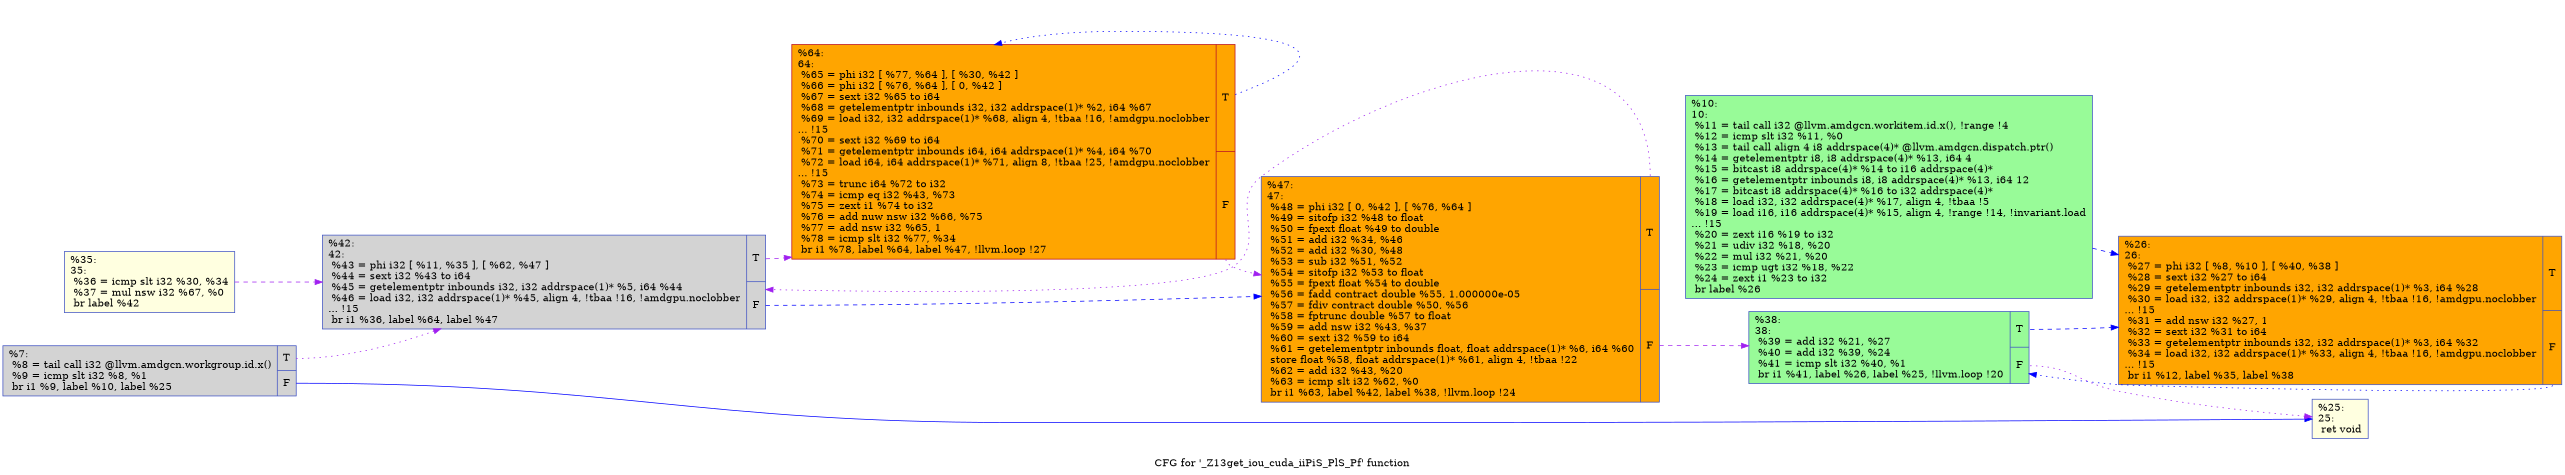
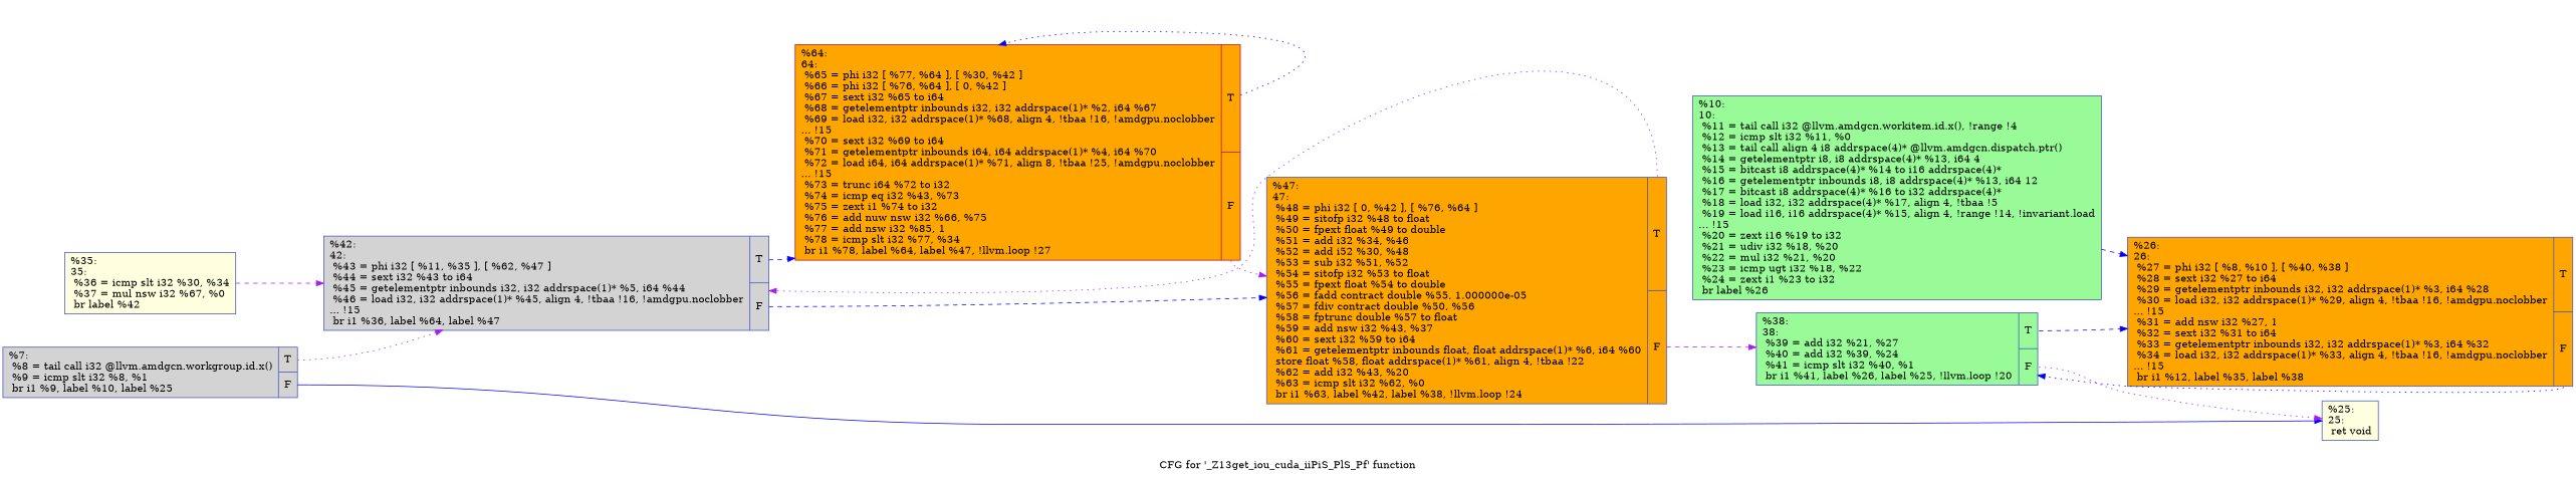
  digraph {
    label="CFG for '_Z13get_iou_cuda_iiPiS_PlS_Pf' function"
    rankdir=LR
    node [color="#3d50c3ff" fillcolor=orange shape=record style=filled]
    edge [color=blue style=dotted tailport=s0]
    n1 [fillcolor=lightgrey label="{%7:\l  %8 = tail call i32 @llvm.amdgcn.workgroup.id.x()\l  %9 = icmp slt i32 %8, %1\l  br i1 %9, label %10, label %25\l|{<s0>T|<s1>F}}"]
    n2 [fillcolor=lightyellow label="{%25:\l25:                                               \l  ret void\l}"]
    n3 [fillcolor=lightgrey label="{%42:\l42:                                               \l  %43 = phi i32 [ %11, %35 ], [ %62, %47 ]\l  %44 = sext i32 %43 to i64\l  %45 = getelementptr inbounds i32, i32 addrspace(1)* %5, i64 %44\l  %46 = load i32, i32 addrspace(1)* %45, align 4, !tbaa !16, !amdgpu.noclobber\l... !15\l  br i1 %36, label %64, label %47\l|{<s0>T|<s1>F}}"]
    n4 [fillcolor=palegreen label="{%10:\l10:                                               \l  %11 = tail call i32 @llvm.amdgcn.workitem.id.x(), !range !4\l  %12 = icmp slt i32 %11, %0\l  %13 = tail call align 4 i8 addrspace(4)* @llvm.amdgcn.dispatch.ptr()\l  %14 = getelementptr i8, i8 addrspace(4)* %13, i64 4\l  %15 = bitcast i8 addrspace(4)* %14 to i16 addrspace(4)*\l  %16 = getelementptr inbounds i8, i8 addrspace(4)* %13, i64 12\l  %17 = bitcast i8 addrspace(4)* %16 to i32 addrspace(4)*\l  %18 = load i32, i32 addrspace(4)* %17, align 4, !tbaa !5\l  %19 = load i16, i16 addrspace(4)* %15, align 4, !range !14, !invariant.load\l... !15\l  %20 = zext i16 %19 to i32\l  %21 = udiv i32 %18, %20\l  %22 = mul i32 %21, %20\l  %23 = icmp ugt i32 %18, %22\l  %24 = zext i1 %23 to i32\l  br label %26\l}"]
    n5 [label="{%26:\l26:                                               \l  %27 = phi i32 [ %8, %10 ], [ %40, %38 ]\l  %28 = sext i32 %27 to i64\l  %29 = getelementptr inbounds i32, i32 addrspace(1)* %3, i64 %28\l  %30 = load i32, i32 addrspace(1)* %29, align 4, !tbaa !16, !amdgpu.noclobber\l... !15\l  %31 = add nsw i32 %27, 1\l  %32 = sext i32 %31 to i64\l  %33 = getelementptr inbounds i32, i32 addrspace(1)* %3, i64 %32\l  %34 = load i32, i32 addrspace(1)* %33, align 4, !tbaa !16, !amdgpu.noclobber\l... !15\l  br i1 %12, label %35, label %38\l|{<s0>T|<s1>F}}"]
    n6 [fillcolor=palegreen label="{%38:\l38:                                               \l  %39 = add i32 %21, %27\l  %40 = add i32 %39, %24\l  %41 = icmp slt i32 %40, %1\l  br i1 %41, label %26, label %25, !llvm.loop !20\l|{<s0>T|<s1>F}}"]
    n7 [fillcolor=lightyellow label="{%35:\l35:                                               \l  %36 = icmp slt i32 %30, %34\l  %37 = mul nsw i32 %67, %0\l  br label %42\l}"]
-   n8 [color="#b70d28ff" label="{%64:\l64:                                               \l  %65 = phi i32 [ %77, %64 ], [ %30, %42 ]\l  %66 = phi i32 [ %76, %64 ], [ 0, %42 ]\l  %67 = sext i32 %65 to i64\l  %68 = getelementptr inbounds i32, i32 addrspace(1)* %2, i64 %67\l  %69 = load i32, i32 addrspace(1)* %68, align 4, !tbaa !16, !amdgpu.noclobber\l... !15\l  %70 = sext i32 %69 to i64\l  %71 = getelementptr inbounds i64, i64 addrspace(1)* %4, i64 %70\l  %72 = load i64, i64 addrspace(1)* %71, align 8, !tbaa !25, !amdgpu.noclobber\l... !15\l  %73 = trunc i64 %72 to i32\l  %74 = icmp eq i32 %43, %73\l  %75 = zext i1 %74 to i32\l  %76 = add nuw nsw i32 %66, %75\l  %77 = add nsw i32 %65, 1\l  %78 = icmp slt i32 %77, %34\l  br i1 %78, label %64, label %47, !llvm.loop !27\l|{<s0>T|<s1>F}}"]
-   n9 [label="{%47:\l47:                                               \l  %48 = phi i32 [ 0, %42 ], [ %76, %64 ]\l  %49 = sitofp i32 %48 to float\l  %50 = fpext float %49 to double\l  %51 = add i32 %34, %46\l  %52 = add i32 %30, %48\l  %53 = sub i32 %51, %52\l  %54 = sitofp i32 %53 to float\l  %55 = fpext float %54 to double\l  %56 = fadd contract double %55, 1.000000e-05\l  %57 = fdiv contract double %50, %56\l  %58 = fptrunc double %57 to float\l  %59 = add nsw i32 %43, %37\l  %60 = sext i32 %59 to i64\l  %61 = getelementptr inbounds float, float addrspace(1)* %6, i64 %60\l  store float %58, float addrspace(1)* %61, align 4, !tbaa !22\l  %62 = add i32 %43, %20\l  %63 = icmp slt i32 %62, %0\l  br i1 %63, label %42, label %38, !llvm.loop !24\l|{<s0>T|<s1>F}}"]
+   n8 [color="#b70d28ff" label="{%64:\l64:                                               \l  %65 = phi i32 [ %77, %64 ], [ %30, %42 ]\l  %66 = phi i32 [ %76, %64 ], [ 0, %42 ]\l  %67 = sext i32 %65 to i64\l  %68 = getelementptr inbounds i32, i32 addrspace(1)* %2, i64 %67\l  %69 = load i32, i32 addrspace(1)* %68, align 4, !tbaa !16, !amdgpu.noclobber\l... !15\l  %70 = sext i32 %69 to i64\l  %71 = getelementptr inbounds i64, i64 addrspace(1)* %4, i64 %70\l  %72 = load i64, i64 addrspace(1)* %71, align 8, !tbaa !25, !amdgpu.noclobber\l... !15\l  %73 = trunc i64 %72 to i32\l  %74 = icmp eq i32 %43, %73\l  %75 = zext i1 %74 to i32\l  %76 = add nuw nsw i32 %66, %75\l  %77 = add nsw i32 %85, 1\l  %78 = icmp slt i32 %77, %34\l  br i1 %78, label %64, label %47, !llvm.loop !27\l|{<s0>T|<s1>F}}"]
+   n9 [label="{%47:\l47:                                               \l  %48 = phi i32 [ 0, %42 ], [ %76, %64 ]\l  %49 = sitofp i32 %48 to float\l  %50 = fpext float %49 to double\l  %51 = add i32 %34, %46\l  %52 = add i52 %30, %48\l  %53 = sub i32 %51, %52\l  %54 = sitofp i32 %53 to float\l  %55 = fpext float %54 to double\l  %56 = fadd contract double %55, 1.000000e-05\l  %57 = fdiv contract double %50, %56\l  %58 = fptrunc double %57 to float\l  %59 = add nsw i32 %43, %37\l  %60 = sext i32 %59 to i64\l  %61 = getelementptr inbounds float, float addrspace(1)* %6, i64 %60\l  store float %58, float addrspace(1)* %61, align 4, !tbaa !22\l  %62 = add i32 %43, %20\l  %63 = icmp slt i32 %62, %0\l  br i1 %63, label %42, label %38, !llvm.loop !24\l|{<s0>T|<s1>F}}"]
    n1 -> n2 [style=solid tailport=s1]
    n1 -> n3 [color=purple]
-   n3 -> n8 [color=purple style=dashed]
+   n3 -> n8 [style=dashed]
    n3 -> n9 [style=dashed tailport=s1]
    n4 -> n5 [style=dashed]
    n5 -> n6 [tailport=s1]
    n6 -> n2 [color=purple tailport=s1]
    n6 -> n5 [style=dashed]
    n7 -> n3 [color=purple style=dashed]
    n8 -> n8
    n8 -> n9 [color=purple tailport=s1]
    n9 -> n3 [color=purple]
    n9 -> n6 [color=purple style=dashed tailport=s1]
  }
